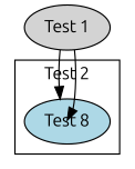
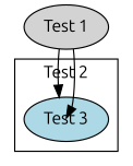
  digraph {
    compound=true
    fontname=Ubuntu
    node [style=filled fontname=Ubuntu]
    edge [fontname=Ubuntu]
-   n1 [label="Test 8" fillcolor=lightblue]
+   n1 [label="Test 3" fillcolor=lightblue]
    n2 [label="Test 1" fillcolor=lightgrey]
    subgraph sub_1 {
      cluster=true
      label="Test 2"
      n1
    }
    n2 -> n1
    n2 -> n1 [headclip=false]
  }
